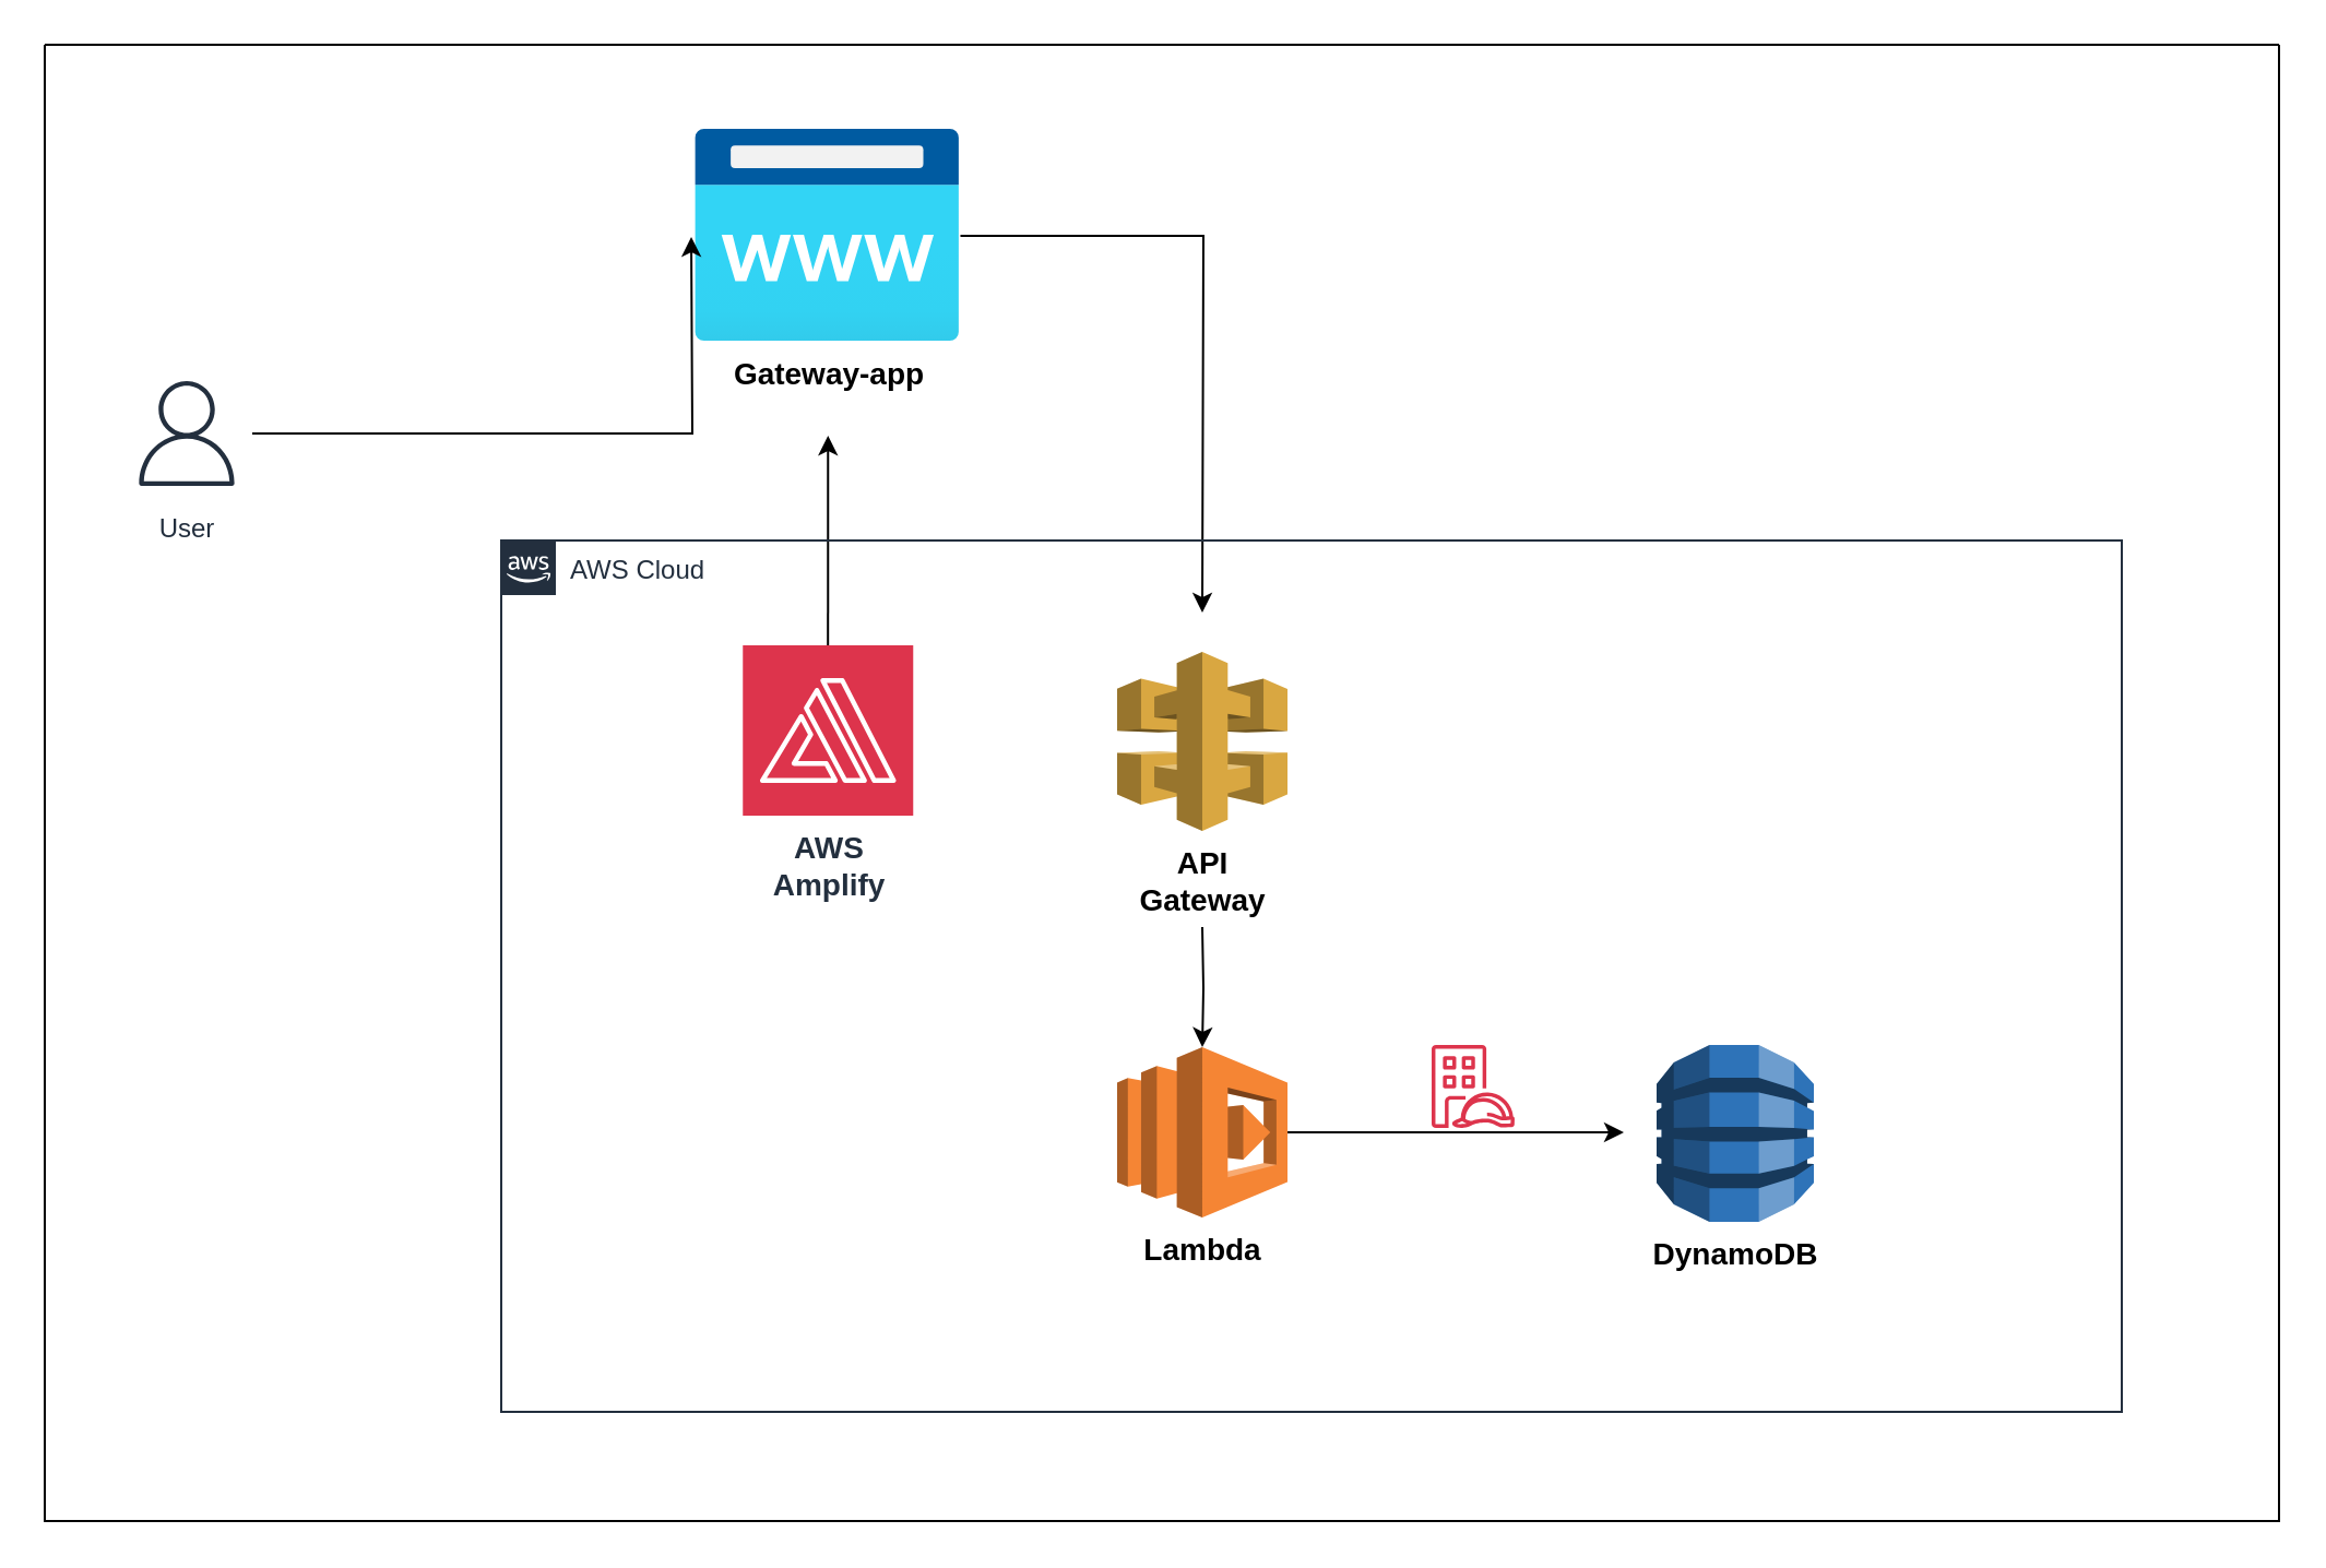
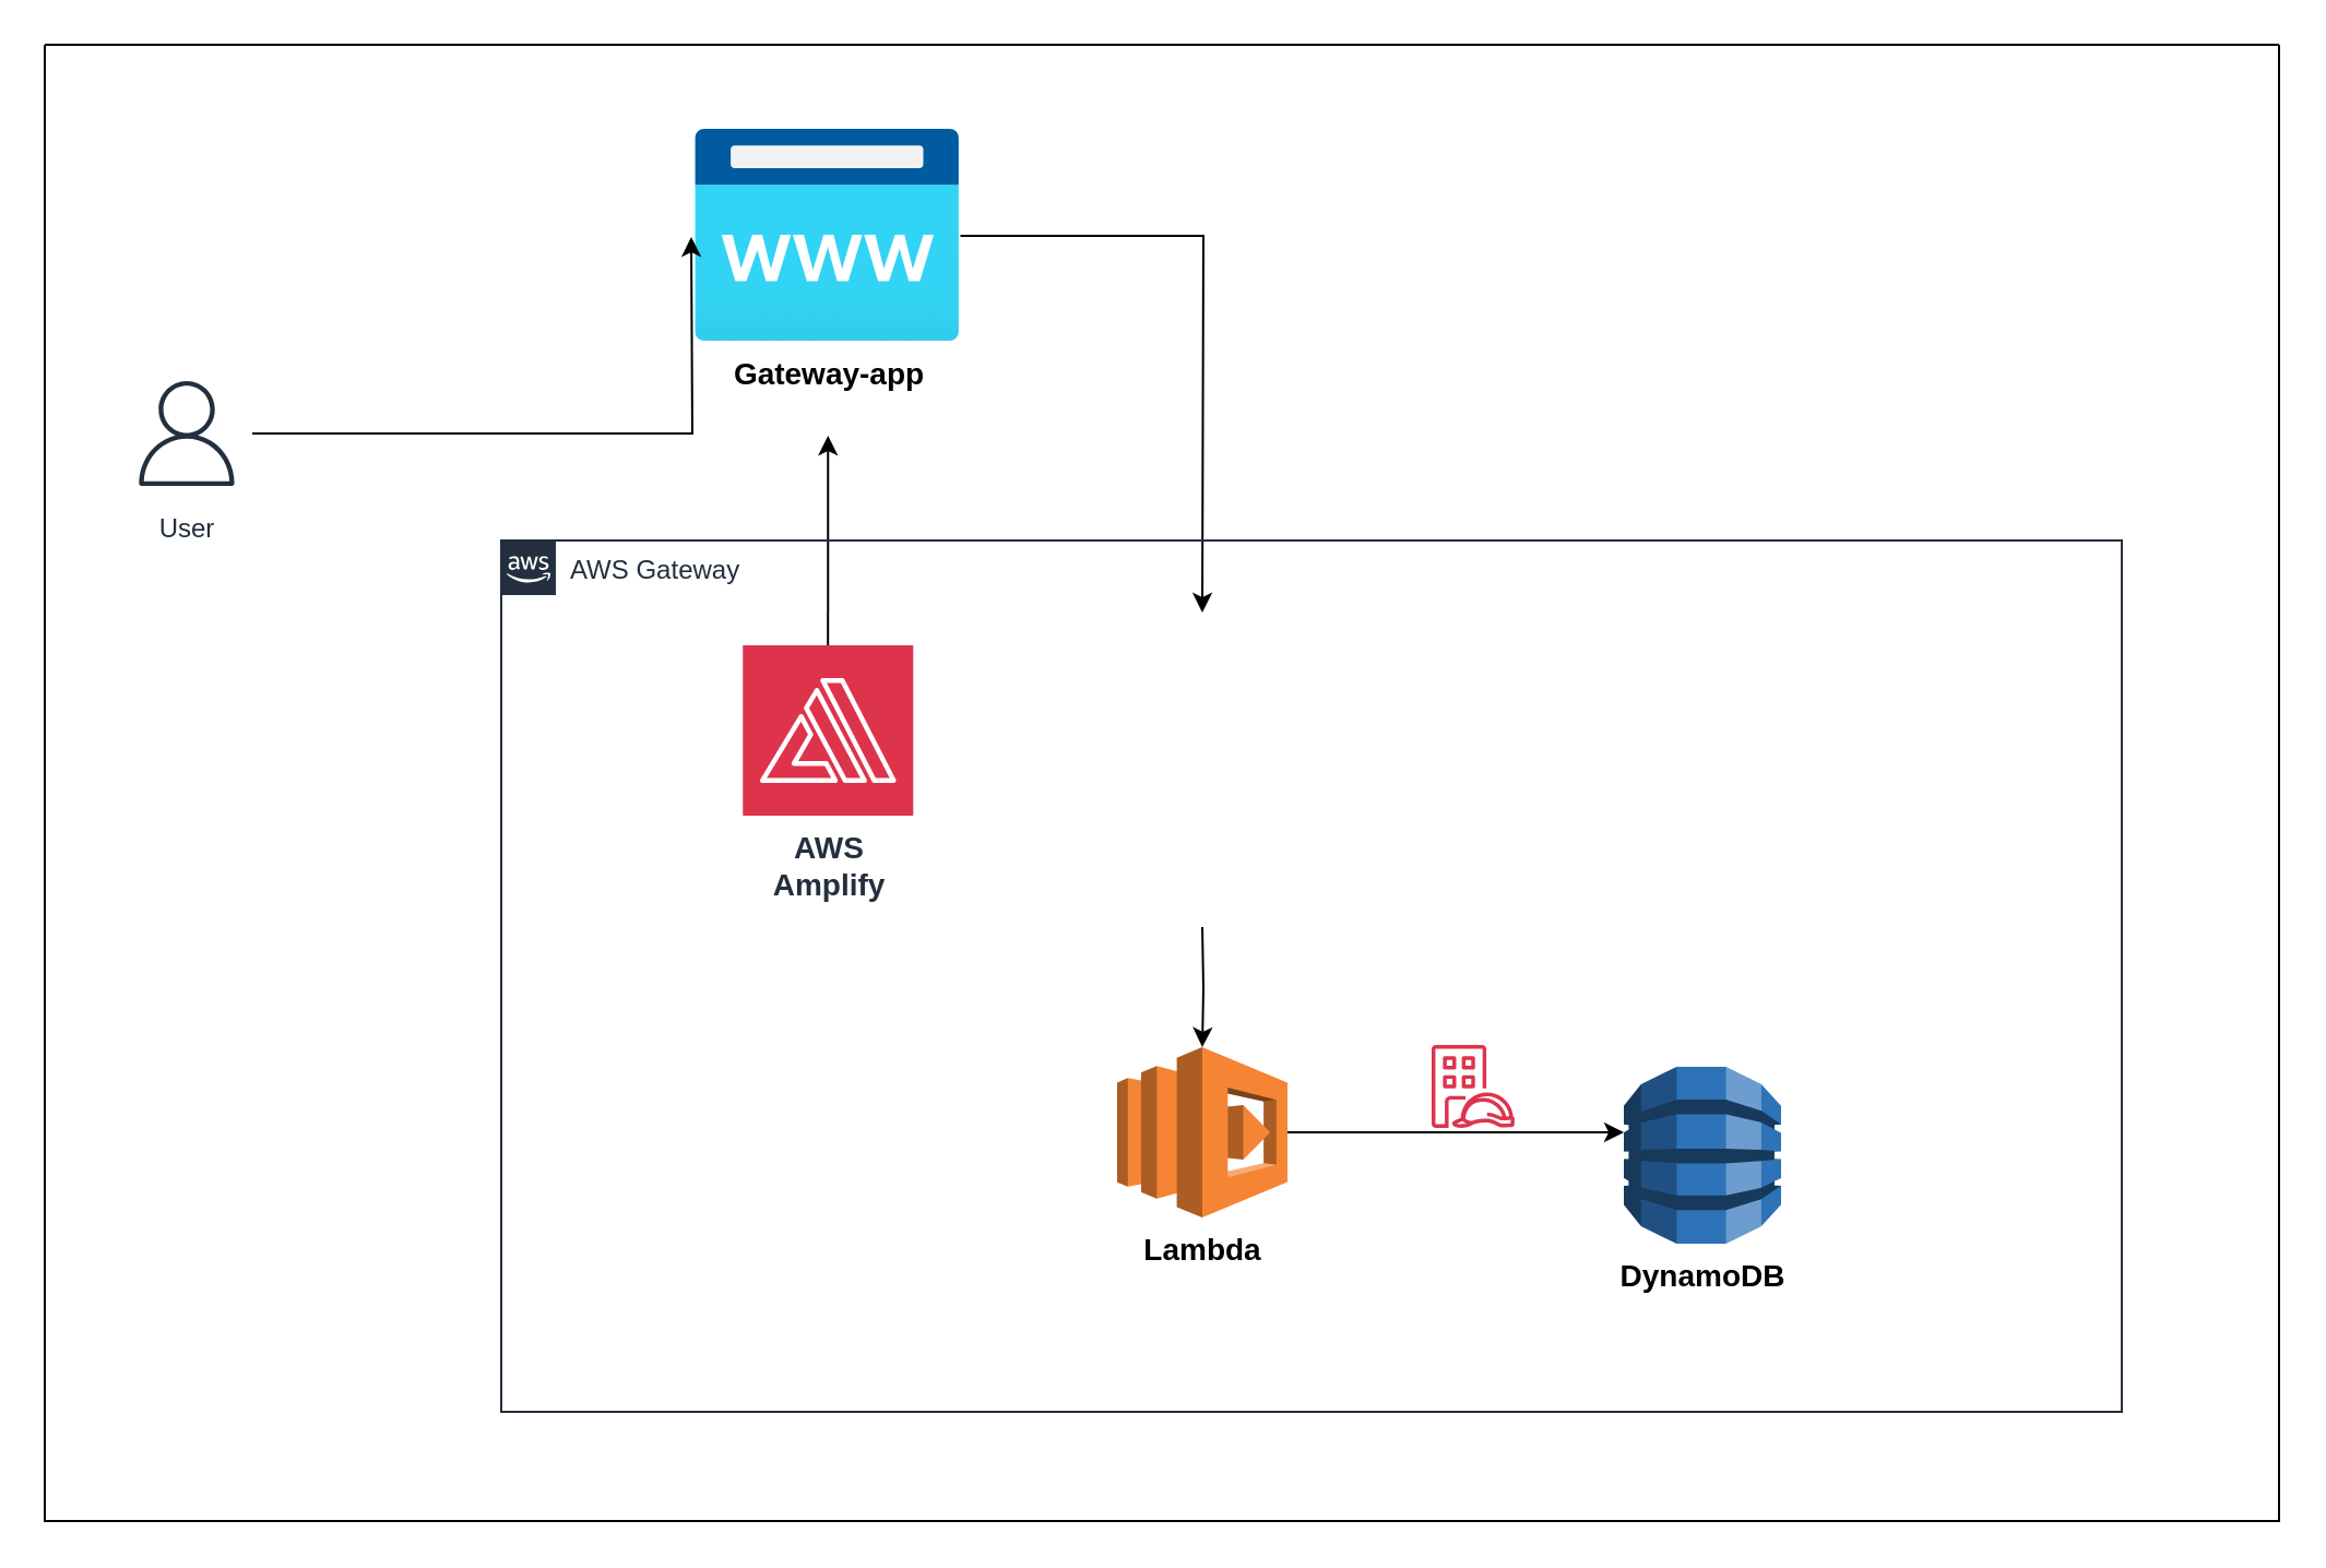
  <mxCell id="0" />
  <mxCell id="1" parent="0" />
  <mxCell id="2" style="edgeStyle=orthogonalEdgeStyle;rounded=0;orthogonalLoop=1;jettySize=auto;html=1;" edge="1" parent="1" source="3"><mxGeometry relative="1" as="geometry"><mxPoint x="550" y="280" as="targetPoint" /></mxGeometry></mxCell>
  <mxCell id="3" value="&lt;b&gt;&lt;font style=&quot;font-size: 14px;&quot;&gt;Gateway-app&lt;/font&gt;&lt;/b&gt;" style="image;aspect=fixed;html=1;points=[];align=center;fontSize=12;image=img/lib/azure2/app_services/App_Service_Domains.svg;" vertex="1" parent="1"><mxGeometry x="318" y="59" width="121.25" height="97" as="geometry" /></mxCell>
  <mxCell id="4" style="edgeStyle=orthogonalEdgeStyle;rounded=0;orthogonalLoop=1;jettySize=auto;html=1;" edge="1" parent="1" source="5"><mxGeometry relative="1" as="geometry"><mxPoint x="316" y="108" as="targetPoint" /></mxGeometry></mxCell>
  <mxCell id="5" value="User" style="sketch=0;outlineConnect=0;fontColor=#232F3E;gradientColor=none;strokeColor=#232F3E;fillColor=#ffffff;dashed=0;verticalLabelPosition=bottom;verticalAlign=top;align=center;html=1;fontSize=12;fontStyle=0;aspect=fixed;shape=mxgraph.aws4.resourceIcon;resIcon=mxgraph.aws4.user;" vertex="1" parent="1"><mxGeometry x="55" y="168" width="60" height="60" as="geometry" /></mxCell>
  <mxCell id="6" style="edgeStyle=orthogonalEdgeStyle;rounded=0;orthogonalLoop=1;jettySize=auto;html=1;" edge="1" parent="1"><mxGeometry relative="1" as="geometry"><mxPoint x="378.63" y="199" as="targetPoint" /><mxPoint x="378.6" y="331" as="sourcePoint" /></mxGeometry></mxCell>
  <mxCell id="7" value="&lt;b&gt;&lt;font style=&quot;font-size: 14px;&quot;&gt;AWS&lt;br&gt;Amplify&lt;/font&gt;&lt;/b&gt;" style="sketch=0;points=[[0,0,0],[0.25,0,0],[0.5,0,0],[0.75,0,0],[1,0,0],[0,1,0],[0.25,1,0],[0.5,1,0],[0.75,1,0],[1,1,0],[0,0.25,0],[0,0.5,0],[0,0.75,0],[1,0.25,0],[1,0.5,0],[1,0.75,0]];outlineConnect=0;fontColor=#232F3E;fillColor=#DD344C;strokeColor=#ffffff;dashed=0;verticalLabelPosition=bottom;verticalAlign=top;align=center;html=1;fontSize=12;fontStyle=0;aspect=fixed;shape=mxgraph.aws4.resourceIcon;resIcon=mxgraph.aws4.amplify;" vertex="1" parent="1"><mxGeometry x="339.63" y="295" width="78" height="78" as="geometry" /></mxCell>
  <mxCell id="8" style="edgeStyle=orthogonalEdgeStyle;rounded=0;orthogonalLoop=1;jettySize=auto;html=1;" edge="1" parent="1" source="10"><mxGeometry relative="1" as="geometry"><mxPoint x="743" y="518" as="targetPoint" /></mxGeometry></mxCell>
  <mxCell id="9" style="edgeStyle=orthogonalEdgeStyle;rounded=0;orthogonalLoop=1;jettySize=auto;html=1;" edge="1" parent="1" target="10"><mxGeometry relative="1" as="geometry"><mxPoint x="550" y="424" as="sourcePoint" /></mxGeometry></mxCell>
  <mxCell id="10" value="&lt;b&gt;&lt;font style=&quot;font-size: 14px;&quot;&gt;Lambda&lt;/font&gt;&lt;/b&gt;" style="outlineConnect=0;dashed=0;verticalLabelPosition=bottom;verticalAlign=top;align=center;html=1;shape=mxgraph.aws3.lambda;fillColor=#F58534;gradientColor=none;aspect=fixed;" vertex="1" parent="1"><mxGeometry x="511" y="479" width="78" height="78" as="geometry" /></mxCell>
- <mxCell id="11" value="&lt;b&gt;&lt;font style=&quot;font-size: 14px;&quot;&gt;API&lt;br&gt;Gateway&lt;/font&gt;&lt;/b&gt;" style="outlineConnect=0;dashed=0;verticalLabelPosition=bottom;verticalAlign=top;align=center;html=1;shape=mxgraph.aws3.api_gateway;fillColor=#D9A741;gradientColor=none;" vertex="1" parent="1"><mxGeometry x="511" y="298" width="78" height="82" as="geometry" /></mxCell>
- <mxCell id="12" value="&lt;b&gt;&lt;font style=&quot;font-size: 14px;&quot;&gt;DynamoDB&lt;/font&gt;&lt;/b&gt;" style="outlineConnect=0;dashed=0;verticalLabelPosition=bottom;verticalAlign=top;align=center;html=1;shape=mxgraph.aws3.dynamo_db;fillColor=#2E73B8;gradientColor=none;" vertex="1" parent="1"><mxGeometry x="758" y="478" width="72" height="81" as="geometry" /></mxCell>
+ <mxCell id="12" value="&lt;b&gt;&lt;font style=&quot;font-size: 14px;&quot;&gt;DynamoDB&lt;/font&gt;&lt;/b&gt;" style="outlineConnect=0;dashed=0;verticalLabelPosition=bottom;verticalAlign=top;align=center;html=1;shape=mxgraph.aws3.dynamo_db;fillColor=#2E73B8;gradientColor=none;" vertex="1" parent="1"><mxGeometry x="743" y="488" width="72" height="81" as="geometry" /></mxCell>
  <mxCell id="13" value="" style="sketch=0;outlineConnect=0;fontColor=#232F3E;gradientColor=none;fillColor=#DD344C;strokeColor=none;dashed=0;verticalLabelPosition=bottom;verticalAlign=top;align=center;html=1;fontSize=12;fontStyle=0;aspect=fixed;pointerEvents=1;shape=mxgraph.aws4.identity_access_management_iam_roles_anywhere;" vertex="1" parent="1"><mxGeometry x="655" y="478" width="38" height="38" as="geometry" /></mxCell>
- <mxCell id="14" value="AWS Cloud" style="points=[[0,0],[0.25,0],[0.5,0],[0.75,0],[1,0],[1,0.25],[1,0.5],[1,0.75],[1,1],[0.75,1],[0.5,1],[0.25,1],[0,1],[0,0.75],[0,0.5],[0,0.25]];outlineConnect=0;gradientColor=none;html=1;whiteSpace=wrap;fontSize=12;fontStyle=0;container=1;pointerEvents=0;collapsible=0;recursiveResize=0;shape=mxgraph.aws4.group;grIcon=mxgraph.aws4.group_aws_cloud_alt;strokeColor=#232F3E;fillColor=none;verticalAlign=top;align=left;spacingLeft=30;fontColor=#232F3E;dashed=0;" vertex="1" parent="1"><mxGeometry x="229" y="247" width="742" height="399" as="geometry" /></mxCell>
+ <mxCell id="14" value="AWS Gateway" style="points=[[0,0],[0.25,0],[0.5,0],[0.75,0],[1,0],[1,0.25],[1,0.5],[1,0.75],[1,1],[0.75,1],[0.5,1],[0.25,1],[0,1],[0,0.75],[0,0.5],[0,0.25]];outlineConnect=0;gradientColor=none;html=1;whiteSpace=wrap;fontSize=12;fontStyle=0;container=1;pointerEvents=0;collapsible=0;recursiveResize=0;shape=mxgraph.aws4.group;grIcon=mxgraph.aws4.group_aws_cloud_alt;strokeColor=#232F3E;fillColor=none;verticalAlign=top;align=left;spacingLeft=30;fontColor=#232F3E;dashed=0;" vertex="1" parent="1"><mxGeometry x="229" y="247" width="742" height="399" as="geometry" /></mxCell>
  <mxCell id="15" value="" style="swimlane;startSize=0;" vertex="1" parent="1"><mxGeometry x="20" y="20" width="1023" height="676" as="geometry"><mxRectangle x="30" y="154" width="50" height="44" as="alternateBounds" /></mxGeometry></mxCell>
